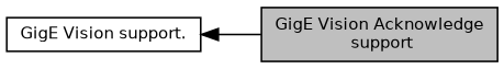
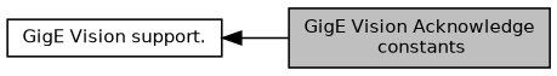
  digraph {
    rankdir=LR
    node [color=black fontname=Helvetica fontsize=10 shape=record style=filled]
-   n1 [fillcolor=grey75 fontcolor=black height=0.2 label="GigE Vision Acknowledge\l support" width=0.4]
+   n1 [fillcolor=grey75 fontcolor=black height=0.2 label="GigE Vision Acknowledge\l constants" width=0.4]
    n2 [fillcolor=white height=0.2 label="GigE Vision support." width=0.4]
    n2 -> n1 [dir=back fontname=Helvetica fontsize=10 labelfontname=Helvetica labelfontsize=10 shape=plaintext style=solid]
  }
